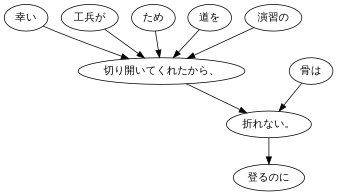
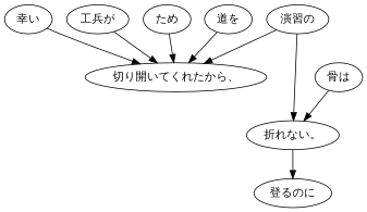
  digraph {
    n1 [label="幸い"]
    n2 [label="切り開いてくれたから、"]
    n3 [label="折れない。"]
    n4 [label="工兵が"]
    n5 [label="演習の"]
    n6 [label="ため"]
    n7 [label="道を"]
    n8 [label="登るのに"]
    n9 [label="骨は"]
    n1 -> n2
-   n2 -> n3
+   n5 -> n3
    n3 -> n8
    n4 -> n2
    n5 -> n2
    n6 -> n2
    n7 -> n2
    n9 -> n3
  }
